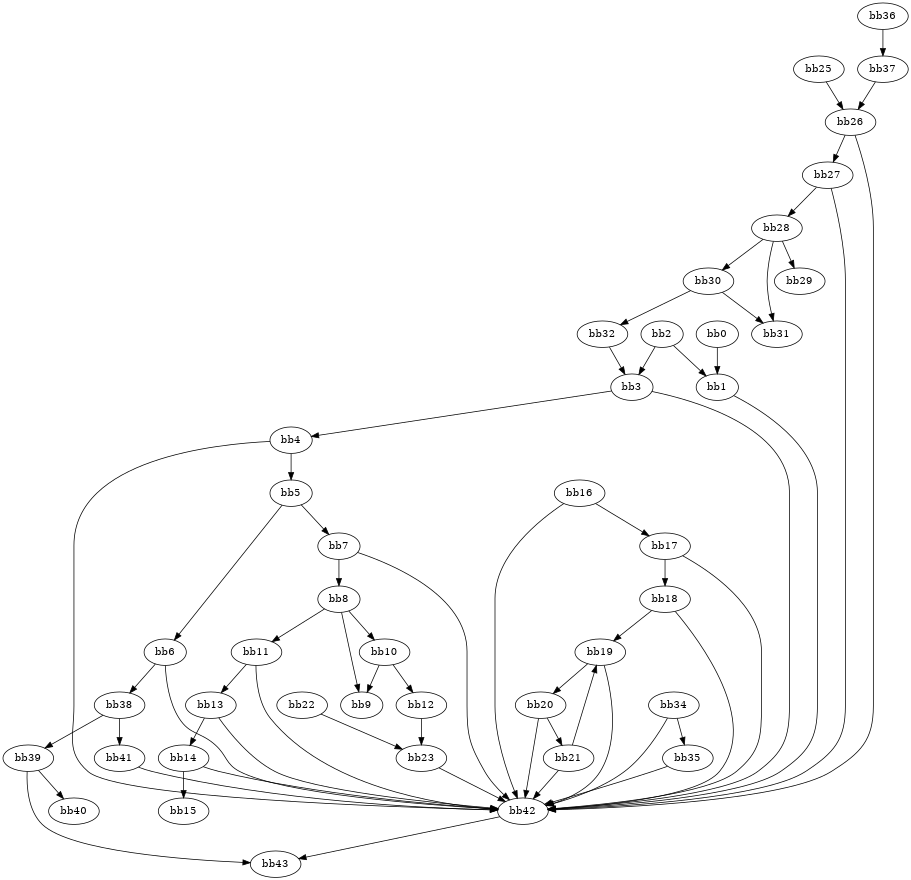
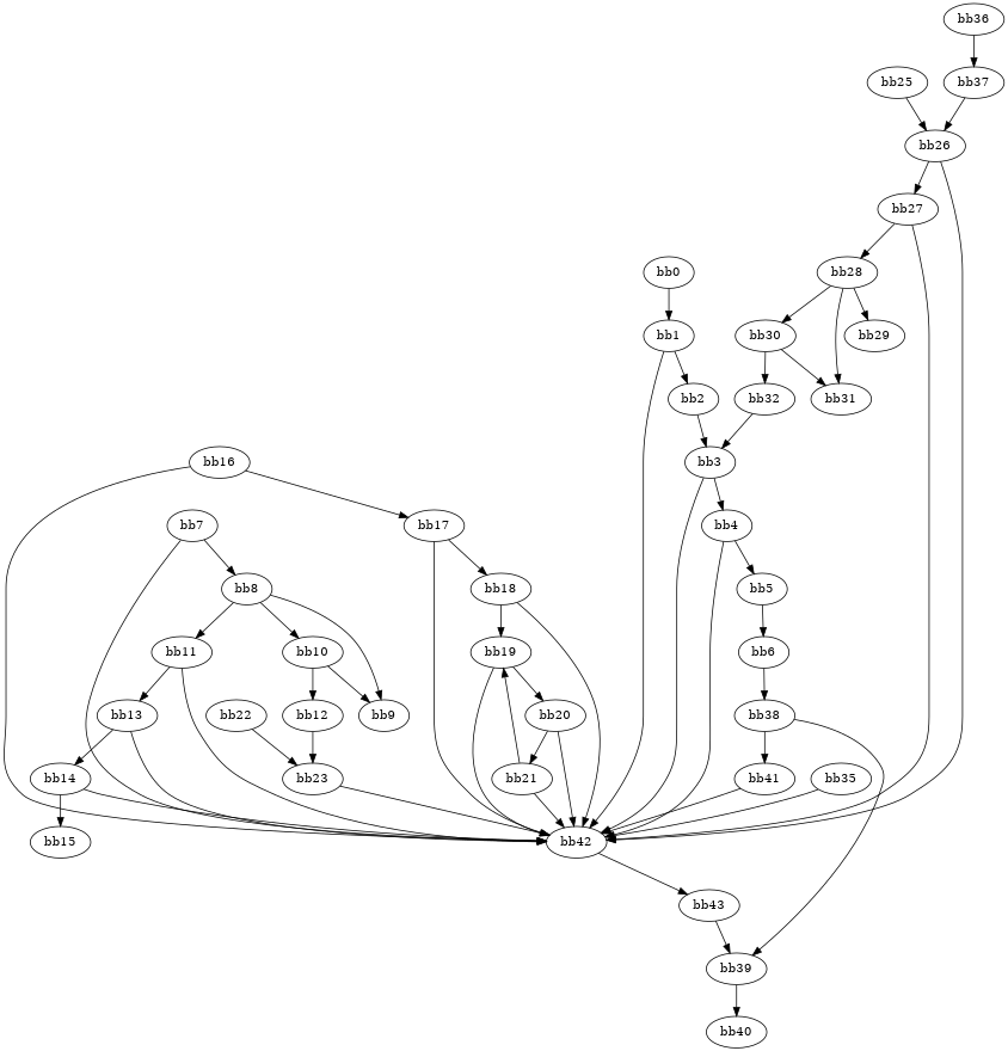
  digraph {
    n1 [label="bb0\l"]
    n2 [label="bb1\l"]
    n3 [label="bb2\l"]
    n4 [label="bb42\l"]
    n5 [label="bb43\l"]
    n6 [label="bb3\l"]
    n7 [label="bb4\l"]
    n8 [label="bb5\l"]
    n9 [label="bb6\l"]
    n10 [label="bb7\l"]
    n11 [label="bb38\l"]
    n12 [label="bb8\l"]
    n13 [label="bb39\l"]
    n14 [label="bb41\l"]
    n15 [label="bb9\l"]
    n16 [label="bb10\l"]
    n17 [label="bb11\l"]
    n18 [label="bb12\l"]
    n19 [label="bb13\l"]
    n20 [label="bb23\l"]
    n21 [label="bb14\l"]
    n22 [label="bb15\l"]
    n23 [label="bb16\l"]
    n24 [label="bb17\l"]
    n25 [label="bb18\l"]
    n26 [label="bb19\l"]
    n27 [label="bb20\l"]
    n28 [label="bb21\l"]
    n29 [label="bb22\l"]
    n30 [label="bb25\l"]
    n31 [label="bb26\l"]
    n32 [label="bb27\l"]
    n33 [label="bb28\l"]
    n34 [label="bb29\l"]
    n35 [label="bb30\l"]
    n36 [label="bb31\l"]
    n37 [label="bb32\l"]
-   n38 [label="bb34\l"]
    n39 [label="bb35\l"]
    n40 [label="bb36\l"]
    n41 [label="bb37\l"]
    n42 [label="bb40\l"]
    n1 -> n2
-   n3 -> n2
+   n2 -> n3
    n2 -> n4
    n3 -> n6
    n4 -> n5
    n6 -> n4
    n6 -> n7
    n7 -> n4
    n7 -> n8
    n8 -> n9
-   n8 -> n10
-   n9 -> n4
    n9 -> n11
    n10 -> n4
    n10 -> n12
    n11 -> n13
    n11 -> n14
    n12 -> n15
    n12 -> n16
    n12 -> n17
-   n13 -> n5
+   n5 -> n13
    n13 -> n42
    n14 -> n4
    n16 -> n15
    n16 -> n18
    n17 -> n4
    n17 -> n19
    n18 -> n20
    n19 -> n4
    n19 -> n21
    n20 -> n4
    n21 -> n4
    n21 -> n22
    n23 -> n4
    n23 -> n24
    n24 -> n4
    n24 -> n25
    n25 -> n4
    n25 -> n26
    n26 -> n4
    n26 -> n27
    n27 -> n4
    n27 -> n28
    n28 -> n4
    n28 -> n26
    n29 -> n20
    n30 -> n31
    n31 -> n4
    n31 -> n32
    n32 -> n4
    n32 -> n33
    n33 -> n34
    n33 -> n35
    n33 -> n36
    n35 -> n36
    n35 -> n37
    n37 -> n6
-   n38 -> n4
-   n38 -> n39
    n39 -> n4
    n40 -> n41
    n41 -> n31
  }
